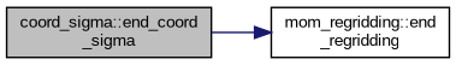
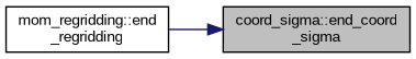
  digraph {
    rankdir=RL
    fontname="Liberation Sans"
    node [color=black fontname="Liberation Sans" fontsize=10 shape=record style=filled]
    n1 [fillcolor=grey75 fontcolor=black height=0.2 label="coord_sigma::end_coord\l_sigma" width=0.4]
    n2 [fillcolor=white height=0.2 label="mom_regridding::end\l_regridding" width=0.4]
-   n2 -> n1 [color=midnightblue dir=back fontname="Liberation Sans" fontsize=10 labelfontname=Helvetica labelfontsize=10 style=solid]
+   n1 -> n2 [color=midnightblue dir=back fontname="Liberation Sans" fontsize=10 labelfontname=Helvetica labelfontsize=10 style=solid]
  }
